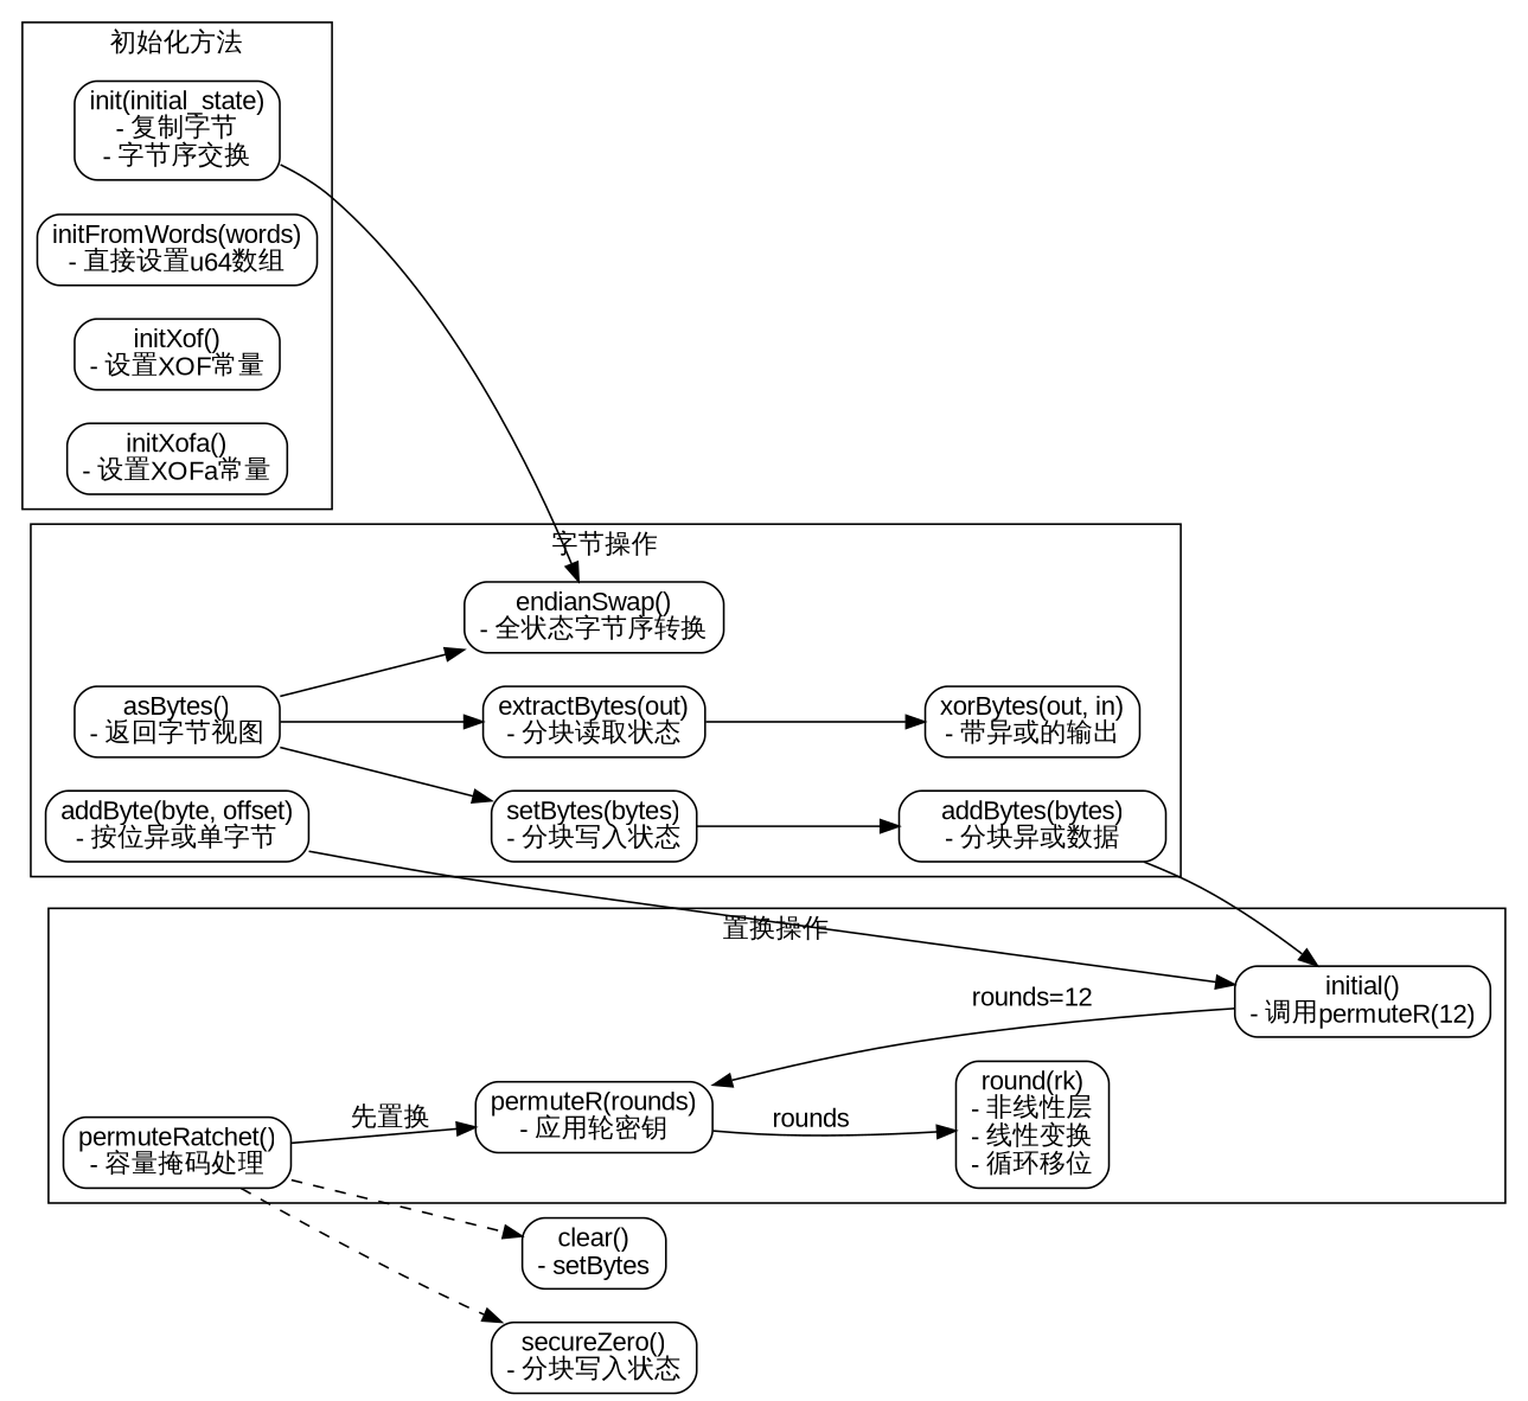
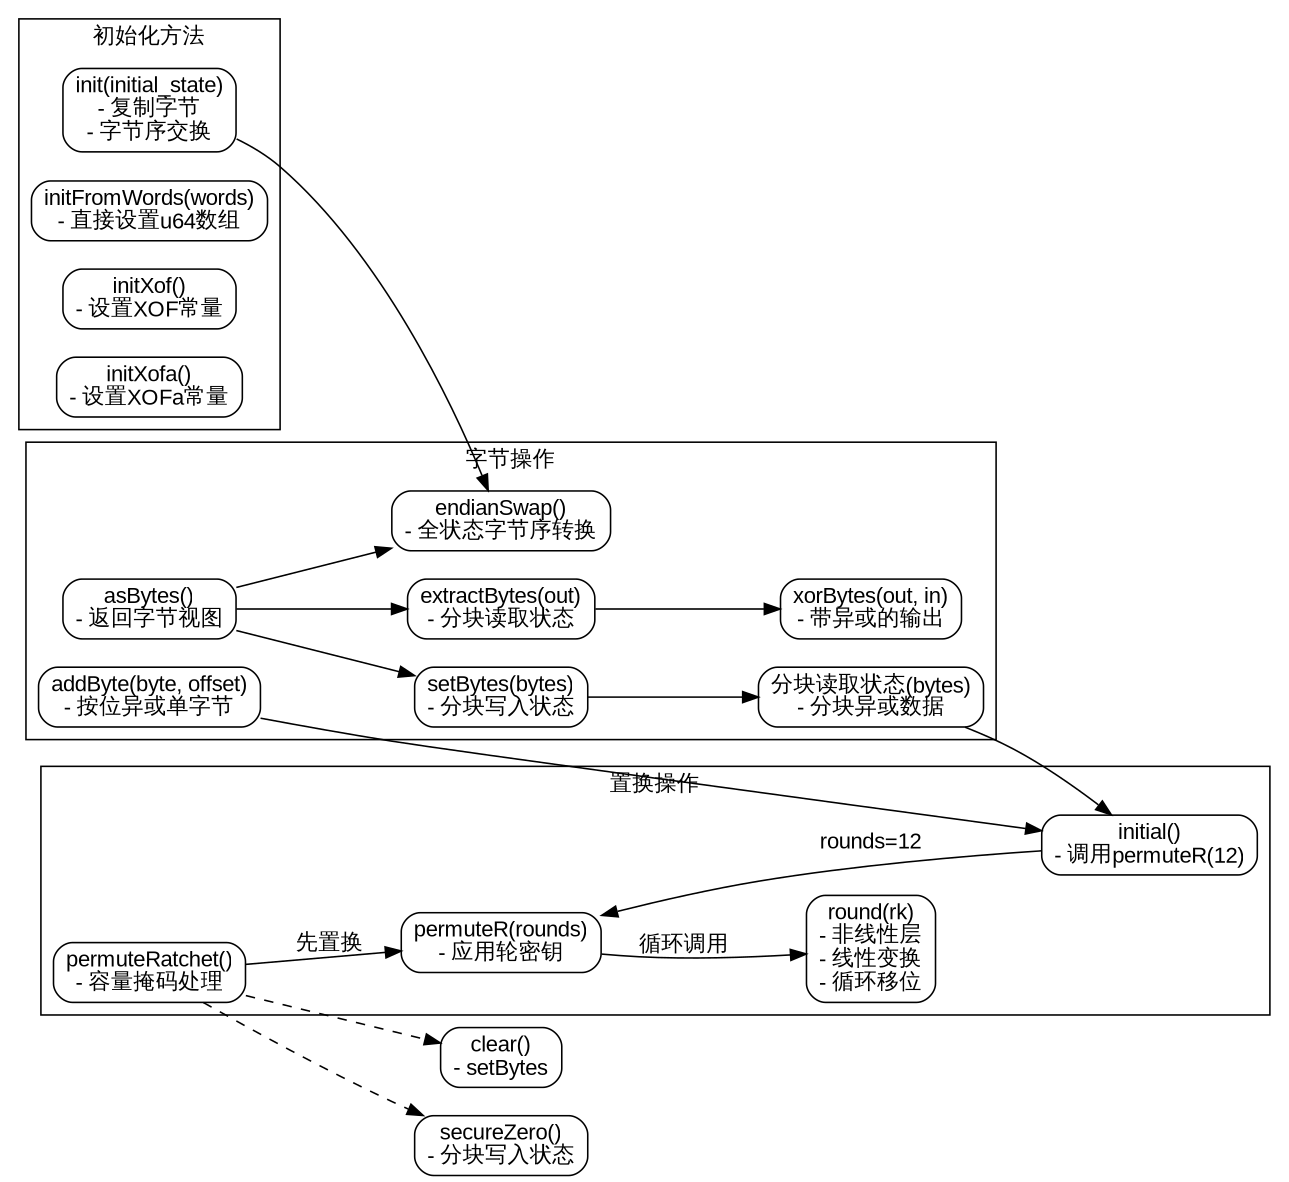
  digraph {
    rankdir=LR
    node [fontname=Arial shape=rectangle style=rounded]
    edge [fontname=Arial]
    n1 [label="init(initial_state)\n- 复制字节\n- 字节序交换"]
    n2 [label="initFromWords(words)\n- 直接设置u64数组"]
    n3 [label="initXof()\n- 设置XOF常量"]
    n4 [label="initXofa()\n- 设置XOFa常量"]
    n5 [label="asBytes()\n- 返回字节视图"]
    n6 [label="endianSwap()\n- 全状态字节序转换"]
    n7 [label="setBytes(bytes)\n- 分块写入状态"]
    n8 [label="addByte(byte, offset)\n- 按位异或单字节"]
-   n9 [label="addBytes(bytes)\n- 分块异或数据"]
+   n9 [label="分块读取状态(bytes)\n- 分块异或数据"]
    n10 [label="extractBytes(out)\n- 分块读取状态"]
    n11 [label="xorBytes(out, in)\n- 带异或的输出"]
    n12 [label="permuteR(rounds)\n- 应用轮密钥"]
    n13 [label="initial()\n- 调用permuteR(12)"]
    n14 [label="permuteRatchet()\n- 容量掩码处理"]
    n15 [label="round(rk)\n- 非线性层\n- 线性变换\n- 循环移位"]
    n16 [label="clear()\n- setBytes"]
    n17 [label="secureZero()\n- 分块写入状态"]
    subgraph cluster_1 {
      label="初始化方法"
      n1
      n2
      n3
      n4
    }
    subgraph cluster_2 {
      label="字节操作"
      n5
      n6
      n7
      n8
      n9
      n10
      n11
    }
    subgraph cluster_3 {
      label="置换操作"
      n12
      n13
      n14
      n15
    }
    n1 -> n6
    n5 -> n6
    n5 -> n7
    n5 -> n10
    n7 -> n9
    n8 -> n13
    n9 -> n13
    n10 -> n11
-   n12 -> n15 [label=rounds]
+   n12 -> n15 [label="循环调用"]
    n13 -> n12 [label="rounds=12"]
    n14 -> n12 [label="先置换"]
    n14 -> n16 [style=dashed]
    n14 -> n17 [style=dashed]
    n15 -> n12 [style=invis]
    n15 -> n13 [style=invis]
  }
